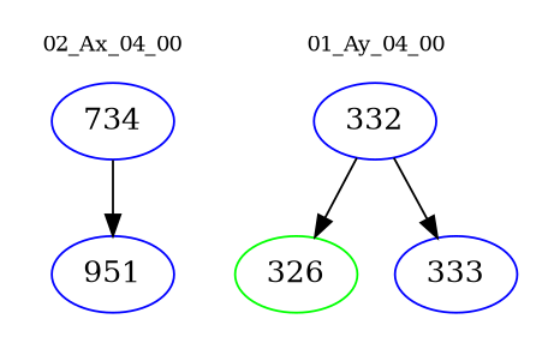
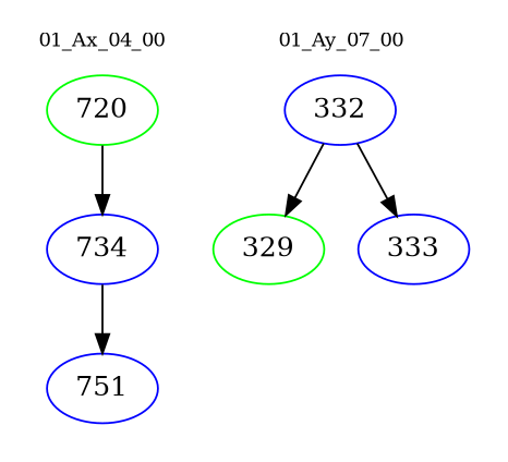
  digraph {
    node [color=blue]
    edge [color=black]
+   n1 [color=green label=720]
    n2 [label=734]
-   n3 [label=951]
-   n4 [color=green label=326]
+   n3 [label=751]
+   n4 [color=green label=329]
    n5 [label=332]
    n6 [label=333]
    subgraph cluster_1 {
      color=white
      fontsize=10
-     label="02_Ax_04_00"
+     label="01_Ax_04_00"
+     n1
      n2
      n3
    }
    subgraph cluster_2 {
      color=white
      fontsize=10
-     label="01_Ay_04_00"
+     label="01_Ay_07_00"
      n4
      n5
      n6
    }
+   n1 -> n2
    n2 -> n3
    n5 -> n4
    n5 -> n6
  }
